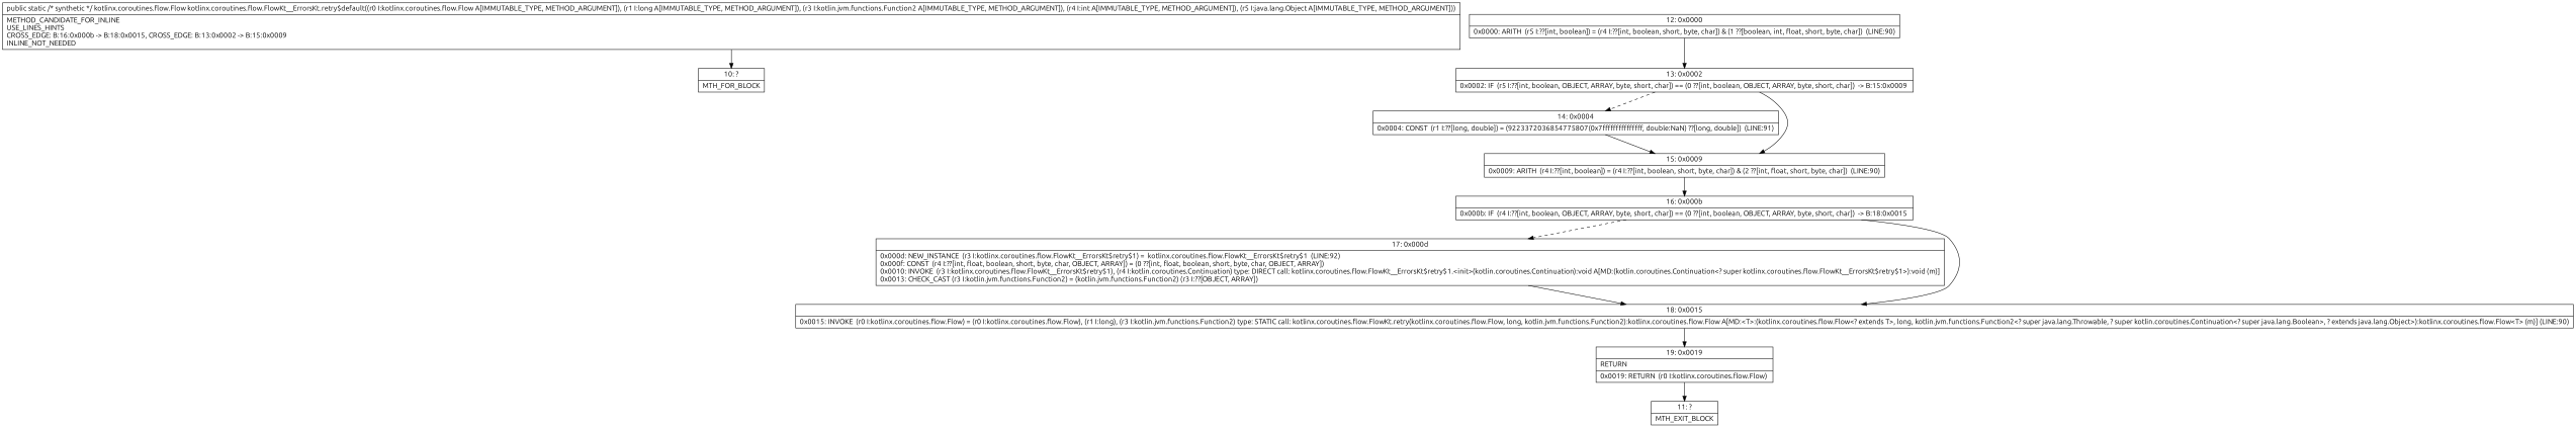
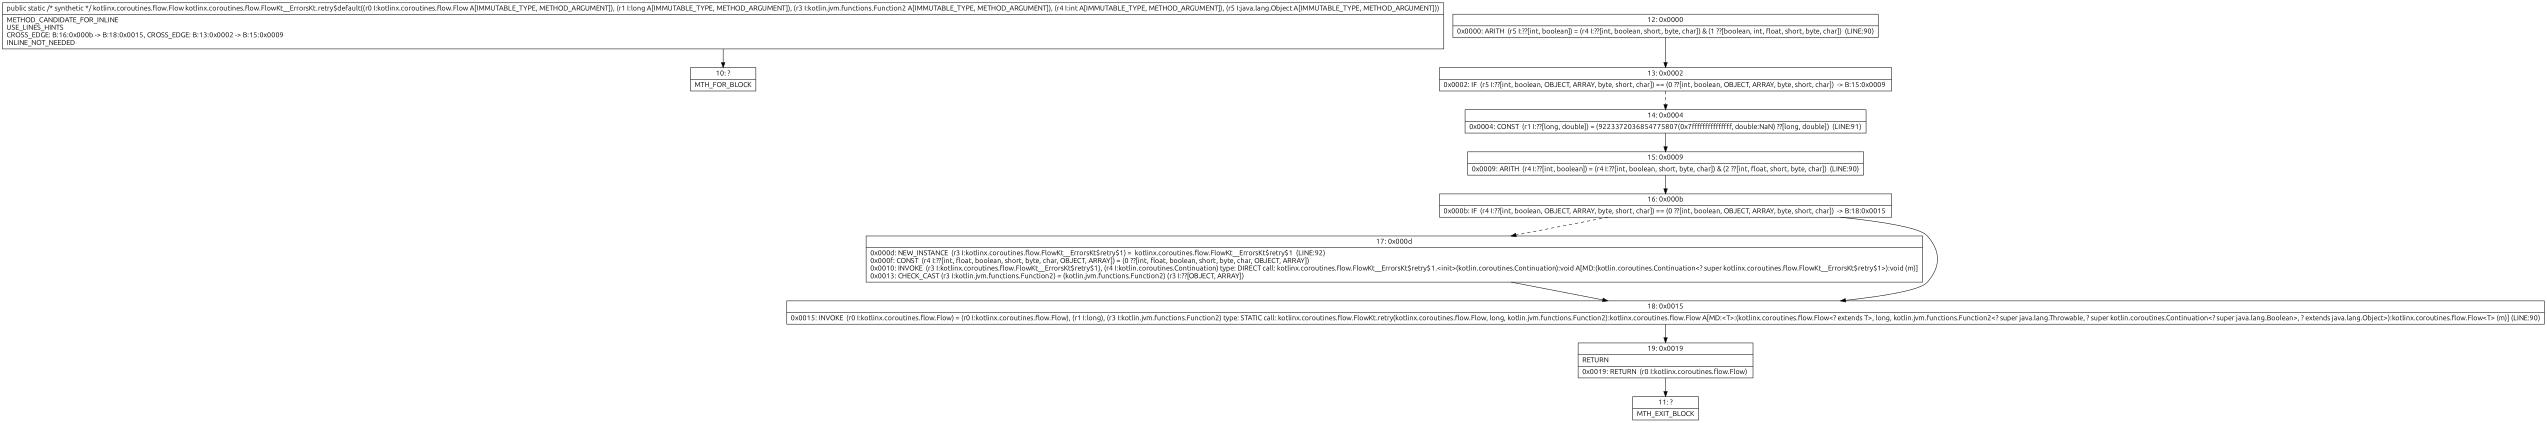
  digraph {
    fontname=Ubuntu
    node [fontname=Ubuntu shape=record]
    edge [fontname=Ubuntu]
    n1 [label="{10\:\ ?|MTH_FOR_BLOCK\l}"]
    n2 [label="{12\:\ 0x0000|0x0000: ARITH  (r5 I:??[int, boolean]) = (r4 I:??[int, boolean, short, byte, char]) & (1 ??[boolean, int, float, short, byte, char])  (LINE:90)\l}"]
    n3 [label="{13\:\ 0x0002|0x0002: IF  (r5 I:??[int, boolean, OBJECT, ARRAY, byte, short, char]) == (0 ??[int, boolean, OBJECT, ARRAY, byte, short, char])  \-\> B:15:0x0009 \l}"]
    n4 [label="{14\:\ 0x0004|0x0004: CONST  (r1 I:??[long, double]) = (9223372036854775807(0x7fffffffffffffff, double:NaN) ??[long, double])  (LINE:91)\l}"]
    n5 [label="{15\:\ 0x0009|0x0009: ARITH  (r4 I:??[int, boolean]) = (r4 I:??[int, boolean, short, byte, char]) & (2 ??[int, float, short, byte, char])  (LINE:90)\l}"]
    n6 [label="{16\:\ 0x000b|0x000b: IF  (r4 I:??[int, boolean, OBJECT, ARRAY, byte, short, char]) == (0 ??[int, boolean, OBJECT, ARRAY, byte, short, char])  \-\> B:18:0x0015 \l}"]
    n7 [label="{17\:\ 0x000d|0x000d: NEW_INSTANCE  (r3 I:kotlinx.coroutines.flow.FlowKt__ErrorsKt$retry$1) =  kotlinx.coroutines.flow.FlowKt__ErrorsKt$retry$1  (LINE:92)\l0x000f: CONST  (r4 I:??[int, float, boolean, short, byte, char, OBJECT, ARRAY]) = (0 ??[int, float, boolean, short, byte, char, OBJECT, ARRAY]) \l0x0010: INVOKE  (r3 I:kotlinx.coroutines.flow.FlowKt__ErrorsKt$retry$1), (r4 I:kotlin.coroutines.Continuation) type: DIRECT call: kotlinx.coroutines.flow.FlowKt__ErrorsKt$retry$1.\<init\>(kotlin.coroutines.Continuation):void A[MD:(kotlin.coroutines.Continuation\<? super kotlinx.coroutines.flow.FlowKt__ErrorsKt$retry$1\>):void (m)]\l0x0013: CHECK_CAST (r3 I:kotlin.jvm.functions.Function2) = (kotlin.jvm.functions.Function2) (r3 I:??[OBJECT, ARRAY]) \l}"]
    n8 [label="{18\:\ 0x0015|0x0015: INVOKE  (r0 I:kotlinx.coroutines.flow.Flow) = (r0 I:kotlinx.coroutines.flow.Flow), (r1 I:long), (r3 I:kotlin.jvm.functions.Function2) type: STATIC call: kotlinx.coroutines.flow.FlowKt.retry(kotlinx.coroutines.flow.Flow, long, kotlin.jvm.functions.Function2):kotlinx.coroutines.flow.Flow A[MD:\<T\>:(kotlinx.coroutines.flow.Flow\<? extends T\>, long, kotlin.jvm.functions.Function2\<? super java.lang.Throwable, ? super kotlin.coroutines.Continuation\<? super java.lang.Boolean\>, ? extends java.lang.Object\>):kotlinx.coroutines.flow.Flow\<T\> (m)] (LINE:90)\l}"]
    n9 [label="{19\:\ 0x0019|RETURN\l|0x0019: RETURN  (r0 I:kotlinx.coroutines.flow.Flow) \l}"]
    n10 [label="{11\:\ ?|MTH_EXIT_BLOCK\l}"]
    n11 [label="{public static \/* synthetic *\/ kotlinx.coroutines.flow.Flow kotlinx.coroutines.flow.FlowKt__ErrorsKt.retry$default((r0 I:kotlinx.coroutines.flow.Flow A[IMMUTABLE_TYPE, METHOD_ARGUMENT]), (r1 I:long A[IMMUTABLE_TYPE, METHOD_ARGUMENT]), (r3 I:kotlin.jvm.functions.Function2 A[IMMUTABLE_TYPE, METHOD_ARGUMENT]), (r4 I:int A[IMMUTABLE_TYPE, METHOD_ARGUMENT]), (r5 I:java.lang.Object A[IMMUTABLE_TYPE, METHOD_ARGUMENT]))  | METHOD_CANDIDATE_FOR_INLINE\lUSE_LINES_HINTS\lCROSS_EDGE: B:16:0x000b \-\> B:18:0x0015, CROSS_EDGE: B:13:0x0002 \-\> B:15:0x0009\lINLINE_NOT_NEEDED\l}"]
    n2 -> n3
    n3 -> n4 [style=dashed]
-   n3 -> n5
    n4 -> n5
    n5 -> n6
    n6 -> n7 [style=dashed]
    n6 -> n8
    n7 -> n8
    n8 -> n9
    n9 -> n10
    n11 -> n1
  }
